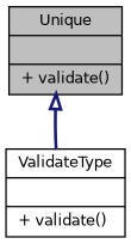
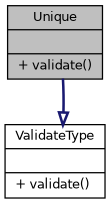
  digraph {
    node [color=black fontname=Helvetica fontsize=10 shape=record style=filled]
    n1 [fillcolor=grey75 fontcolor=black height=0.2 label="{Unique\n||+ validate()\l}" width=0.4]
    n2 [fillcolor=white height=0.2 label="{ValidateType\n||+ validate()\l}" width=0.4]
-   n1 -> n2 [arrowtail=onormal color=midnightblue dir=back fontname=Helvetica fontsize=10 labelfontname=Helvetica labelfontsize=10 style=bold]
+   n2 -> n1 [arrowtail=onormal color=midnightblue dir=back fontname=Helvetica fontsize=10 labelfontname=Helvetica labelfontsize=10 style=bold]
  }
